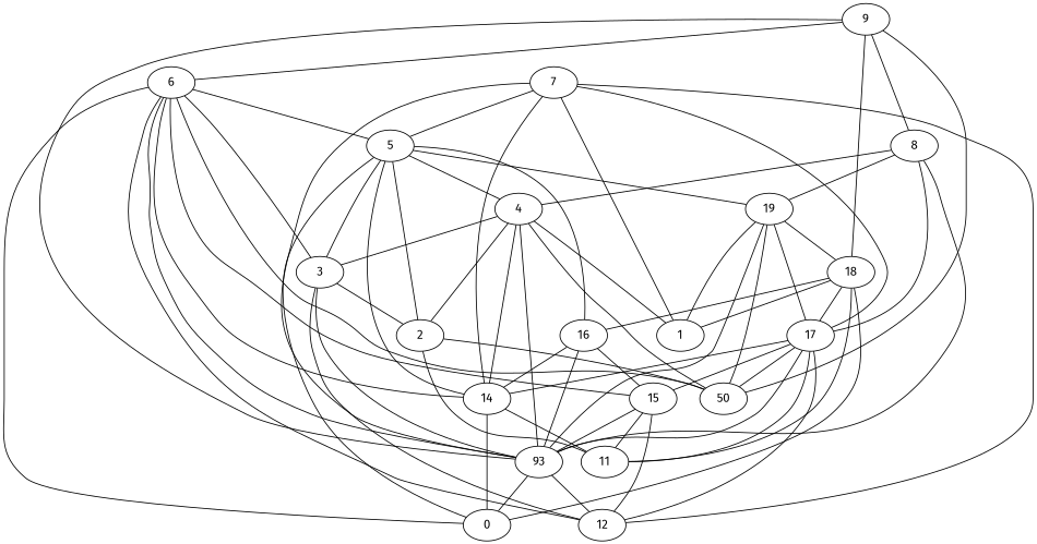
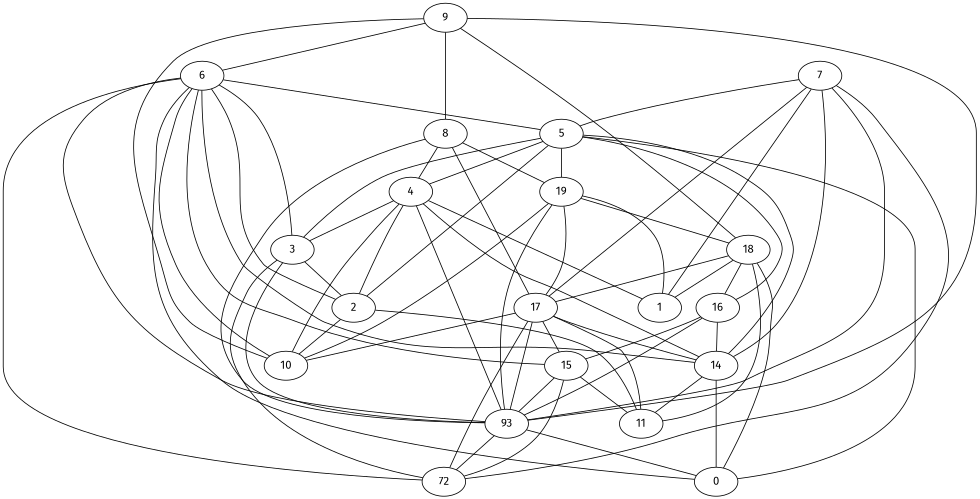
  digraph {
    fontname="Fira Sans"
    node [fontname="Fira Sans"]
    edge [color=black dir=none fontname="Fira Sans"]
    18
    11
    1
    17
    16
    0
-   10 [label=50]
+   10
    14
    n9 [label=93]
    15
-   12
+   12 [label=72]
    2
    9
    8
    6
    4
    19
    5
    3
    7
    subgraph sub_1 {
      18
      11
      1
      17
      16
      0
      10
      14
      n9
      15
      12
      2
      9
      8
      6
      4
      19
      5
      3
      7
    }
    18 -> 11
    18 -> 1
    18 -> 17
    18 -> 16
    18 -> 0
    17 -> 11
    17 -> 10
    17 -> 14
    17 -> n9
    17 -> 15
    17 -> 12
    16 -> 14
    16 -> n9
    16 -> 15
    14 -> 11
    14 -> 0
    n9 -> 0
    n9 -> 12
    15 -> 11
    15 -> n9
    15 -> 12
    2 -> 11
    2 -> 10
    9 -> 18
    9 -> 10
    9 -> n9
    9 -> 8
    9 -> 6
    8 -> 17
    8 -> n9
    8 -> 4
    8 -> 19
    6 -> 0
    6 -> 10
    6 -> 14
    6 -> n9
    6 -> 15
    6 -> 12
+   6 -> 2
    6 -> 5
    6 -> 3
    4 -> 1
    4 -> 10
    4 -> 14
    4 -> n9
    4 -> 2
    4 -> 3
    19 -> 18
    19 -> 1
    19 -> 17
    19 -> 10
    19 -> n9
    5 -> 16
    5 -> 0
    5 -> 14
    5 -> 2
    5 -> 4
    5 -> 19
    5 -> 3
    3 -> n9
    3 -> 12
    3 -> 2
    7 -> 1
    7 -> 17
    7 -> 14
    7 -> n9
    7 -> 12
    7 -> 5
  }
